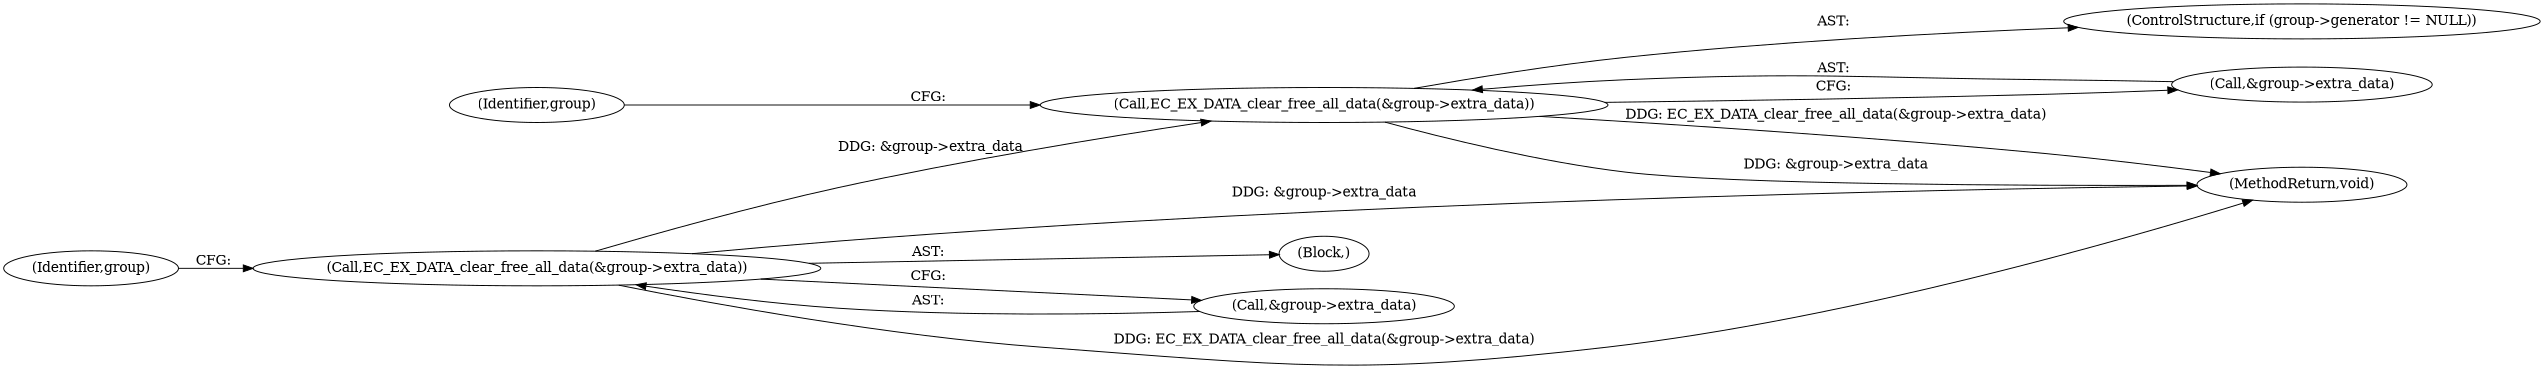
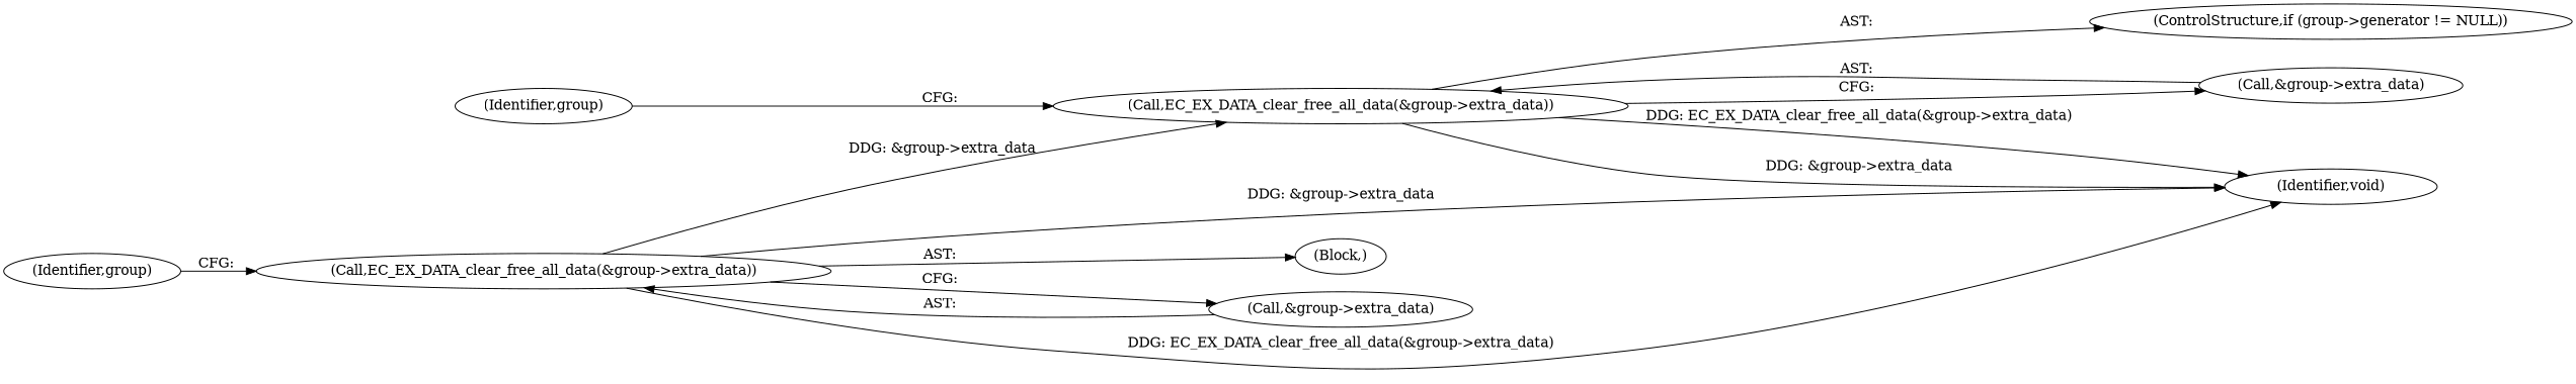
  digraph {
    rankdir=LR
    n1 [label="(Call,EC_EX_DATA_clear_free_all_data(&group->extra_data))"]
    n2 [label="(ControlStructure,if (group->generator != NULL))"]
-   n3 [label="(MethodReturn,void)"]
+   n3 [label="(Identifier,void)"]
    n4 [label="(Call,&group->extra_data)"]
    n5 [label="(Call,EC_EX_DATA_clear_free_all_data(&group->extra_data))"]
    n6 [label="(Call,&group->extra_data)"]
    n7 [label="(Block,)"]
    n8 [label="(Identifier,group)"]
    n9 [label="(Identifier,group)"]
    n1 -> n2 [label="AST: "]
    n1 -> n3 [label="DDG: EC_EX_DATA_clear_free_all_data(&group->extra_data)"]
    n1 -> n3 [label="DDG: &group->extra_data"]
    n1 -> n4 [label="CFG: "]
    n4 -> n1 [label="AST: "]
    n5 -> n1 [label="DDG: &group->extra_data"]
    n5 -> n3 [label="DDG: EC_EX_DATA_clear_free_all_data(&group->extra_data)"]
    n5 -> n3 [label="DDG: &group->extra_data"]
    n5 -> n6 [label="CFG: "]
    n5 -> n7 [label="AST: "]
    n6 -> n5 [label="AST: "]
    n8 -> n5 [label="CFG: "]
    n9 -> n1 [label="CFG: "]
  }
